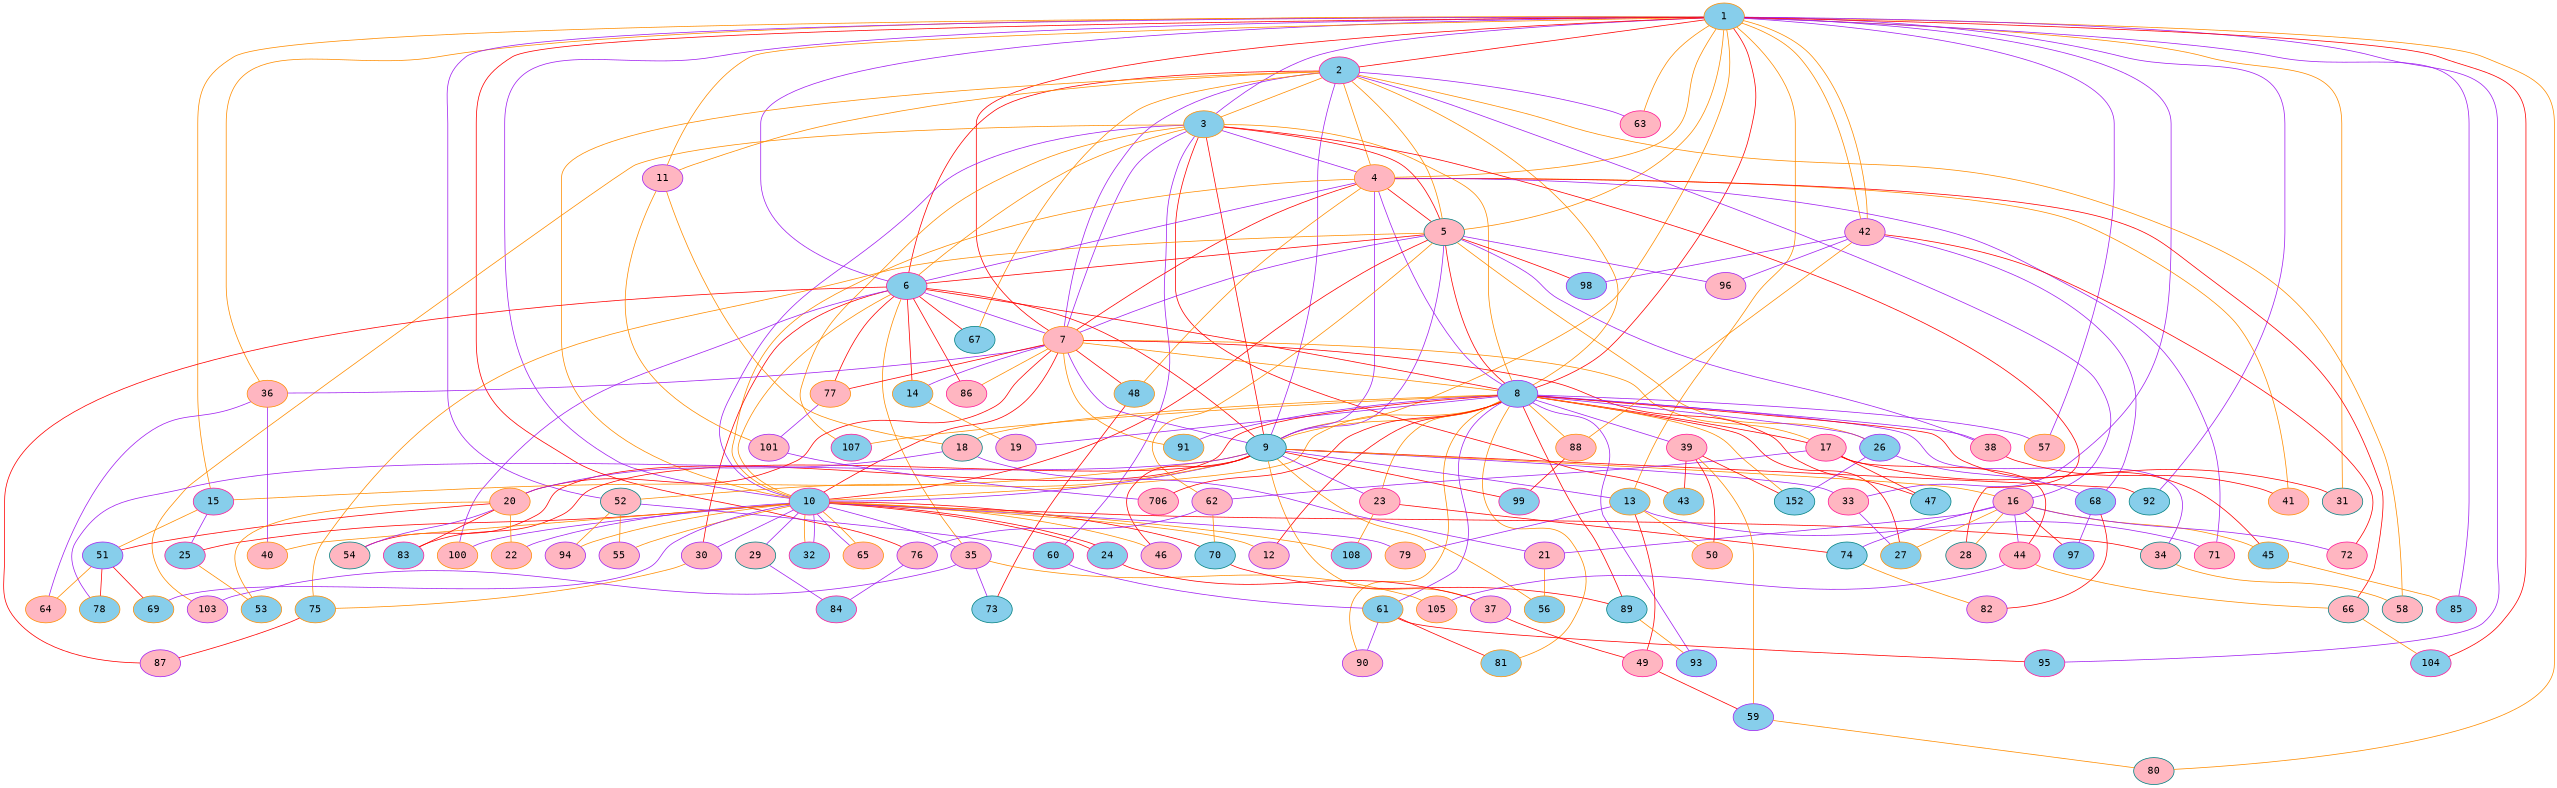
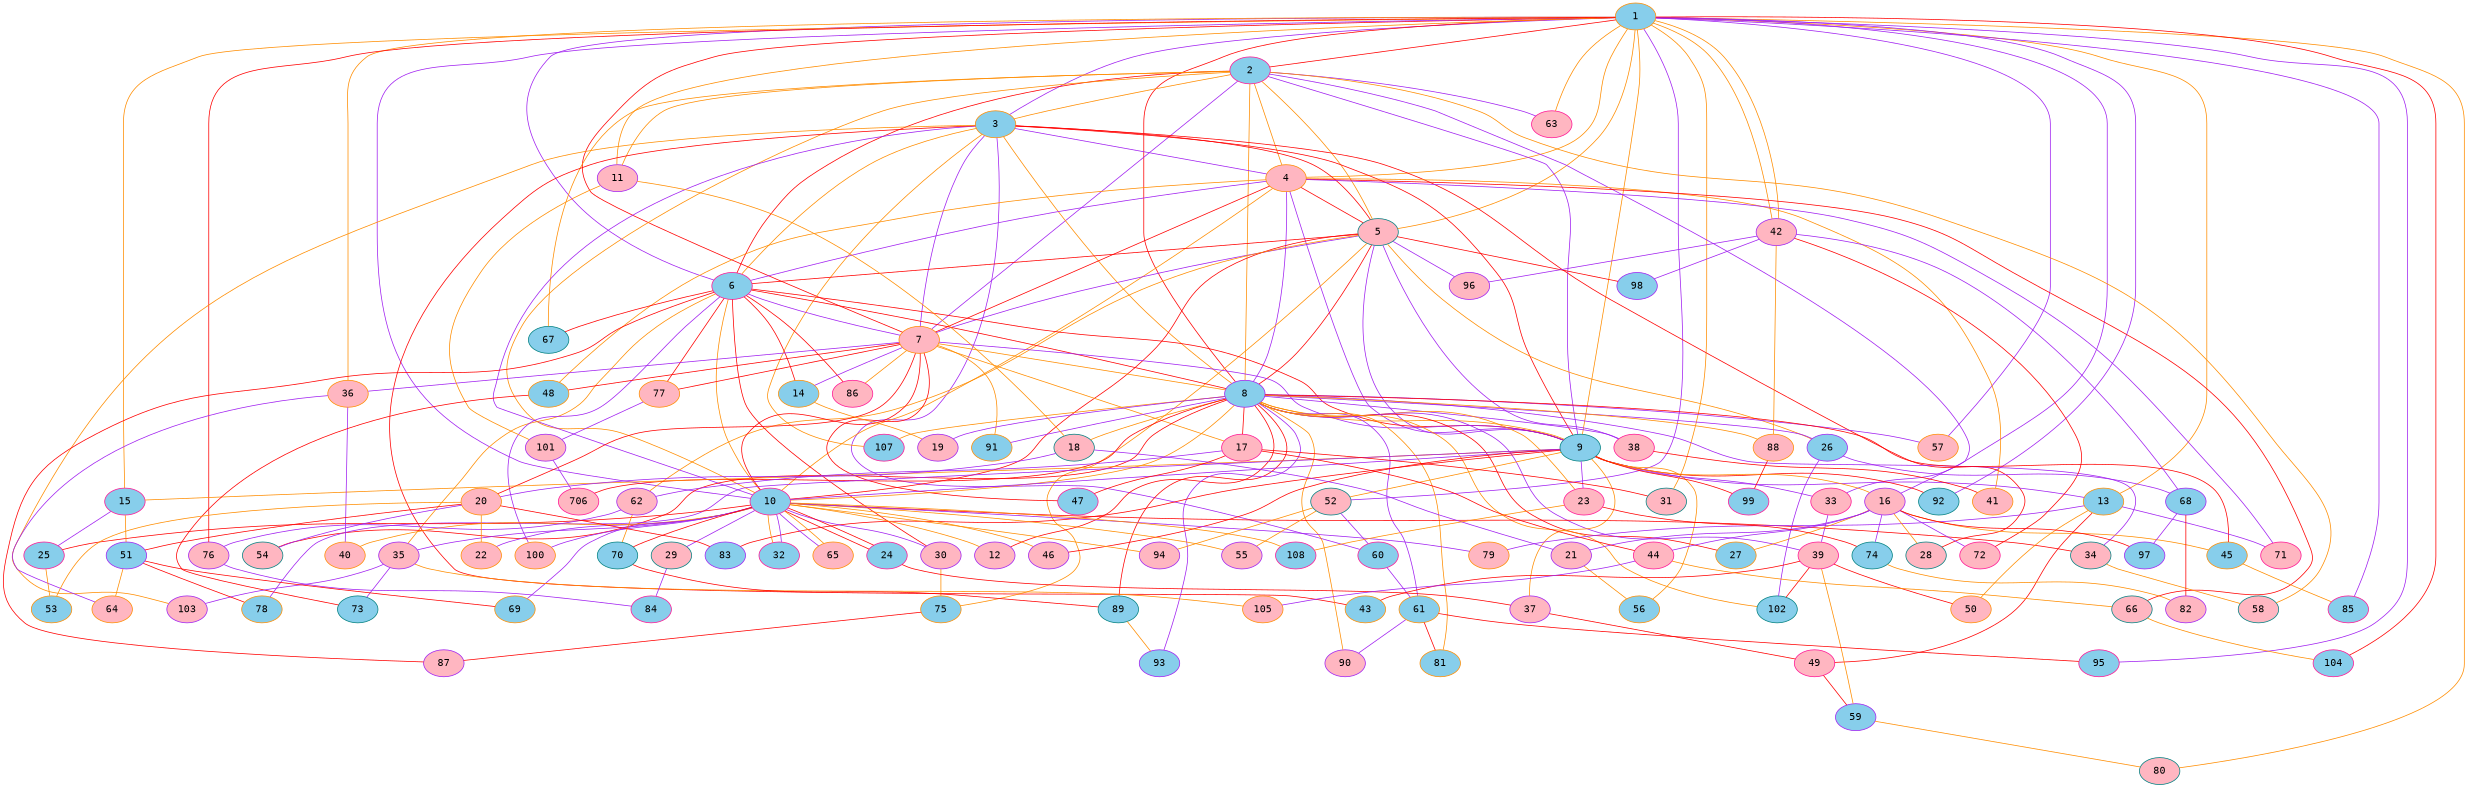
  graph {
    fontname="DejaVu Sans Mono"
    node [color=darkorange fillcolor=lightpink fontname="DejaVu Sans Mono" style=filled]
    edge [color=darkorange fontname="DejaVu Sans Mono"]
    1 [fillcolor=skyblue]
    2 [color=deeppink fillcolor=skyblue]
    3 [fillcolor=skyblue]
    4
    5 [color=teal]
    6 [color=deeppink fillcolor=skyblue]
    7
    8 [color=purple fillcolor=skyblue]
    9 [color=teal fillcolor=skyblue]
    10 [color=deeppink fillcolor=skyblue]
    11 [color=purple]
    13 [fillcolor=skyblue]
    15 [color=deeppink fillcolor=skyblue]
    31 [color=teal]
    33 [color=deeppink]
    36
    42 [color=purple]
    52 [color=teal]
    57
    63 [color=deeppink]
    76 [color=purple]
    80 [color=teal]
    85 [color=deeppink fillcolor=skyblue]
    92 [color=teal fillcolor=skyblue]
    95 [color=deeppink fillcolor=skyblue]
    104 [color=deeppink fillcolor=skyblue]
    16 [color=purple]
    58 [color=teal]
    67 [color=teal fillcolor=skyblue]
    28 [color=teal]
    43 [fillcolor=skyblue]
    60 [color=deeppink fillcolor=skyblue]
    103 [color=purple]
    107 [color=deeppink fillcolor=skyblue]
    41
    48 [fillcolor=skyblue]
    66 [color=teal]
    71 [color=deeppink]
    26 [color=purple fillcolor=skyblue]
    38 [color=deeppink]
    62 [color=purple]
    75 [fillcolor=skyblue]
    96 [color=purple]
    98 [color=purple fillcolor=skyblue]
    14 [fillcolor=skyblue]
    30 [color=purple]
    35 [color=purple]
    77
    86 [color=deeppink]
    87 [color=purple]
    100
    17 [color=deeppink]
    20
-   47 [color=teal fillcolor=skyblue]
+   47 [color=deeppink fillcolor=skyblue]
    91 [fillcolor=skyblue]
    12 [color=purple]
    18 [color=teal]
    19 [color=purple]
    23 [color=deeppink]
    27 [fillcolor=skyblue]
    34 [color=teal]
    39 [color=deeppink]
    45 [fillcolor=skyblue]
    54 [color=teal]
    61 [fillcolor=skyblue]
    81 [fillcolor=skyblue]
    88
    89 [color=teal fillcolor=skyblue]
    90 [color=purple]
    93 [color=purple fillcolor=skyblue]
    n71 [color=deeppink label=706]
-   102 [color=teal fillcolor=skyblue label=152]
+   102 [color=teal fillcolor=skyblue]
    37 [color=purple]
    46 [color=purple]
    56 [fillcolor=skyblue]
    78 [fillcolor=skyblue]
-   83 [color=deeppink fillcolor=skyblue]
+   83 [color=purple fillcolor=skyblue]
    99 [color=deeppink fillcolor=skyblue]
    29 [color=teal]
    22
    24 [color=deeppink fillcolor=skyblue]
    25 [color=deeppink fillcolor=skyblue]
    32 [color=deeppink fillcolor=skyblue]
    40
    55 [color=purple]
    65
    69 [fillcolor=skyblue]
    70 [color=teal fillcolor=skyblue]
    79
    94 [color=purple]
    108 [color=deeppink fillcolor=skyblue]
    101 [color=purple]
    49 [color=deeppink]
    50
    51 [color=purple fillcolor=skyblue]
    64
    72 [color=deeppink]
    68 [color=purple fillcolor=skyblue]
    84 [color=deeppink fillcolor=skyblue]
    21 [color=purple]
    44 [color=deeppink]
    74 [color=teal fillcolor=skyblue]
    97 [color=purple fillcolor=skyblue]
    73 [color=teal fillcolor=skyblue]
    105
    53 [fillcolor=skyblue]
    59 [color=purple fillcolor=skyblue]
    82 [color=purple]
    1 -- 2 [color=red]
    1 -- 3 [color=purple]
    1 -- 4
    1 -- 5
    1 -- 6 [color=purple]
    1 -- 7 [color=red]
    1 -- 8 [color=red]
    1 -- 9
    1 -- 10 [color=purple]
    1 -- 11
    1 -- 13
    1 -- 15
    1 -- 31
    1 -- 33 [color=purple]
    1 -- 36
    1 -- 42
    1 -- 42
    1 -- 52 [color=purple]
    1 -- 57 [color=purple]
    1 -- 63
    1 -- 76 [color=red]
    1 -- 80
    1 -- 85 [color=purple]
    1 -- 92 [color=purple]
    1 -- 95 [color=purple]
    1 -- 104 [color=red]
    2 -- 3
    2 -- 4
    2 -- 5
    2 -- 6 [color=red]
    2 -- 7 [color=purple]
    2 -- 8
    2 -- 9 [color=purple]
    2 -- 10
    2 -- 11
    2 -- 63 [color=purple]
    2 -- 16 [color=purple]
    2 -- 58
    2 -- 67
    3 -- 4 [color=purple]
    3 -- 5 [color=red]
    3 -- 6
    3 -- 7 [color=purple]
    3 -- 8
    3 -- 9 [color=red]
    3 -- 10 [color=purple]
    3 -- 28 [color=red]
    3 -- 43 [color=red]
    3 -- 60 [color=purple]
    3 -- 103
    3 -- 107
    4 -- 5 [color=red]
    4 -- 6 [color=purple]
    4 -- 7 [color=red]
    4 -- 8 [color=purple]
    4 -- 9 [color=purple]
    4 -- 10
    4 -- 41
    4 -- 48
    4 -- 66 [color=red]
    4 -- 71 [color=purple]
    5 -- 6 [color=red]
    5 -- 7 [color=purple]
    5 -- 8 [color=red]
    5 -- 9 [color=purple]
    5 -- 10 [color=red]
    5 -- 26
    5 -- 38 [color=purple]
    5 -- 62
    5 -- 75
    5 -- 96 [color=purple]
    5 -- 98 [color=red]
    6 -- 7 [color=purple]
    6 -- 8 [color=red]
    6 -- 9 [color=red]
    6 -- 10
    6 -- 67 [color=red]
    6 -- 14 [color=red]
    6 -- 30 [color=red]
    6 -- 35
    6 -- 77 [color=red]
    6 -- 86 [color=red]
    6 -- 87 [color=red]
    6 -- 100 [color=purple]
    7 -- 8
    7 -- 9 [color=purple]
    7 -- 10 [color=red]
    7 -- 36 [color=purple]
    7 -- 48 [color=red]
    7 -- 14 [color=purple]
    7 -- 77 [color=red]
    7 -- 86
    7 -- 17
    7 -- 20 [color=red]
    7 -- 47 [color=red]
    7 -- 91
    8 -- 9
    8 -- 10
    8 -- 57 [color=purple]
    8 -- 107
    8 -- 26 [color=purple]
    8 -- 38 [color=purple]
    8 -- 17 [color=red]
    8 -- 91 [color=purple]
    8 -- 12 [color=red]
    8 -- 18
    8 -- 19 [color=purple]
    8 -- 23
    8 -- 27 [color=red]
    8 -- 34 [color=purple]
    8 -- 39 [color=purple]
    8 -- 45 [color=red]
    8 -- 54 [color=red]
    8 -- 61 [color=purple]
    8 -- 81
    8 -- 88
    8 -- 89 [color=red]
    8 -- 90
    8 -- 93 [color=purple]
    8 -- n71 [color=red]
    8 -- 102
    9 -- 10 [color=purple]
    9 -- 13 [color=purple]
    9 -- 15
    9 -- 33 [color=purple]
    9 -- 52
    9 -- 92 [color=red]
    9 -- 16
    9 -- 23 [color=purple]
    9 -- 37
    9 -- 46 [color=red]
    9 -- 56
    9 -- 78 [color=purple]
    9 -- 83 [color=red]
    9 -- 99 [color=red]
    10 -- 30 [color=purple]
    10 -- 35 [color=purple]
    10 -- 100 [color=purple]
    10 -- 12
    10 -- 34 [color=red]
    10 -- 46
    10 -- 29 [color=purple]
    10 -- 22 [color=purple]
    10 -- 24 [color=red]
    10 -- 24 [color=red]
    10 -- 25 [color=red]
    10 -- 32
    10 -- 32 [color=purple]
    10 -- 40
    10 -- 55
    10 -- 65 [color=purple]
    10 -- 65
    10 -- 69 [color=purple]
    10 -- 70 [color=red]
    10 -- 79 [color=purple]
    10 -- 94
    10 -- 108
    11 -- 18
    11 -- 101
    13 -- 71 [color=purple]
    13 -- 79 [color=purple]
    13 -- 49 [color=red]
    13 -- 50
    15 -- 25 [color=purple]
    15 -- 51
-   33 -- 27 [color=purple]
+   33 -- 39 [color=purple]
    36 -- 40 [color=purple]
    36 -- 64 [color=purple]
    42 -- 96 [color=purple]
    42 -- 98 [color=purple]
    42 -- 88
    42 -- 72 [color=red]
    42 -- 68 [color=purple]
    52 -- 60 [color=purple]
    52 -- 55
    52 -- 94
    76 -- 84 [color=purple]
    16 -- 28
    16 -- 27
    16 -- 45
    16 -- 72 [color=purple]
    16 -- 21 [color=purple]
    16 -- 44 [color=purple]
    16 -- 74 [color=purple]
    16 -- 97 [color=red]
    60 -- 61 [color=purple]
    48 -- 73 [color=red]
    66 -- 104
    26 -- 102 [color=purple]
    26 -- 68 [color=purple]
    38 -- 41 [color=red]
    62 -- 76 [color=purple]
    62 -- 70
    75 -- 87 [color=red]
    14 -- 19
    30 -- 75
    35 -- 103 [color=purple]
    35 -- 73 [color=purple]
    35 -- 105
    77 -- 101 [color=purple]
    17 -- 31 [color=red]
    17 -- 62 [color=purple]
    17 -- 47 [color=red]
    17 -- 44 [color=red]
    20 -- 54 [color=purple]
    20 -- 83 [color=red]
    20 -- 22
    20 -- 51 [color=red]
    20 -- 53
    18 -- 20 [color=purple]
    18 -- 21 [color=purple]
    23 -- 108
    23 -- 74 [color=red]
    34 -- 58
    39 -- 43 [color=red]
    39 -- 102 [color=red]
    39 -- 50 [color=red]
    39 -- 59
    45 -- 85
    61 -- 95 [color=red]
    61 -- 81 [color=red]
    61 -- 90 [color=purple]
    88 -- 99 [color=red]
    89 -- 93
    37 -- 49 [color=red]
    29 -- 84 [color=purple]
    24 -- 37 [color=red]
    25 -- 53
    70 -- 89 [color=red]
    101 -- n71 [color=purple]
    49 -- 59 [color=red]
    51 -- 78 [color=red]
    51 -- 69 [color=red]
    51 -- 64
    68 -- 97 [color=purple]
    68 -- 82 [color=red]
    21 -- 56
    44 -- 66
    44 -- 105 [color=purple]
    74 -- 82
    59 -- 80
  }
